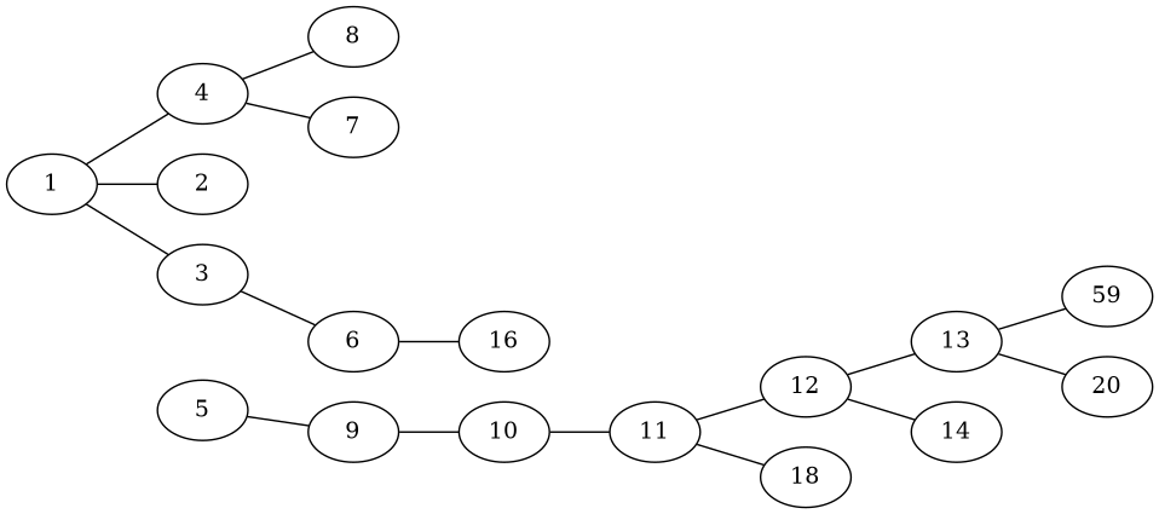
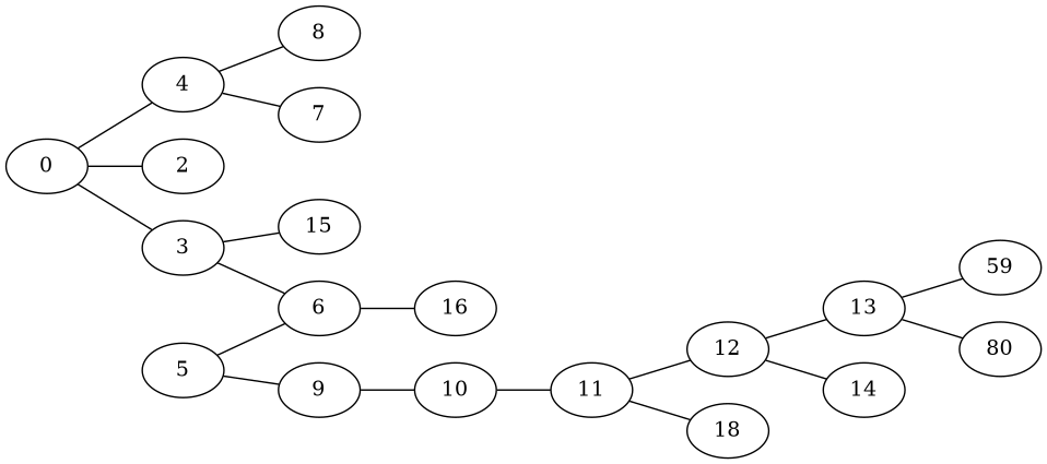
  graph {
    rankdir=LR
    node [chem=C]
    edge [valence=1]
    2 [chem=O]
-   1
+   1 [label=0]
    3
    4 [chem=N]
    6
+   15 [chem=H]
    7 [chem=O]
    8 [chem=O]
    5
    9
    16 [chem=H]
    10 [chem=N]
    11 [chem=N]
    12
    18 [chem=H]
    13 [chem=N]
    14 [chem=O]
    n18 [chem=H label=59]
-   20 [chem=H]
+   20 [chem=H label=80]
    1 -- 2
    1 -- 3 [valence=2]
    1 -- 4
    3 -- 6
+   3 -- 15
    4 -- 7 [valence=2]
    4 -- 8
    6 -- 16
+   5 -- 6 [valence=2]
    5 -- 9
    9 -- 10 [valence=2]
    10 -- 11
    11 -- 12
    11 -- 18
    12 -- 13
    12 -- 14 [valence=2]
    13 -- n18
    13 -- 20
  }
